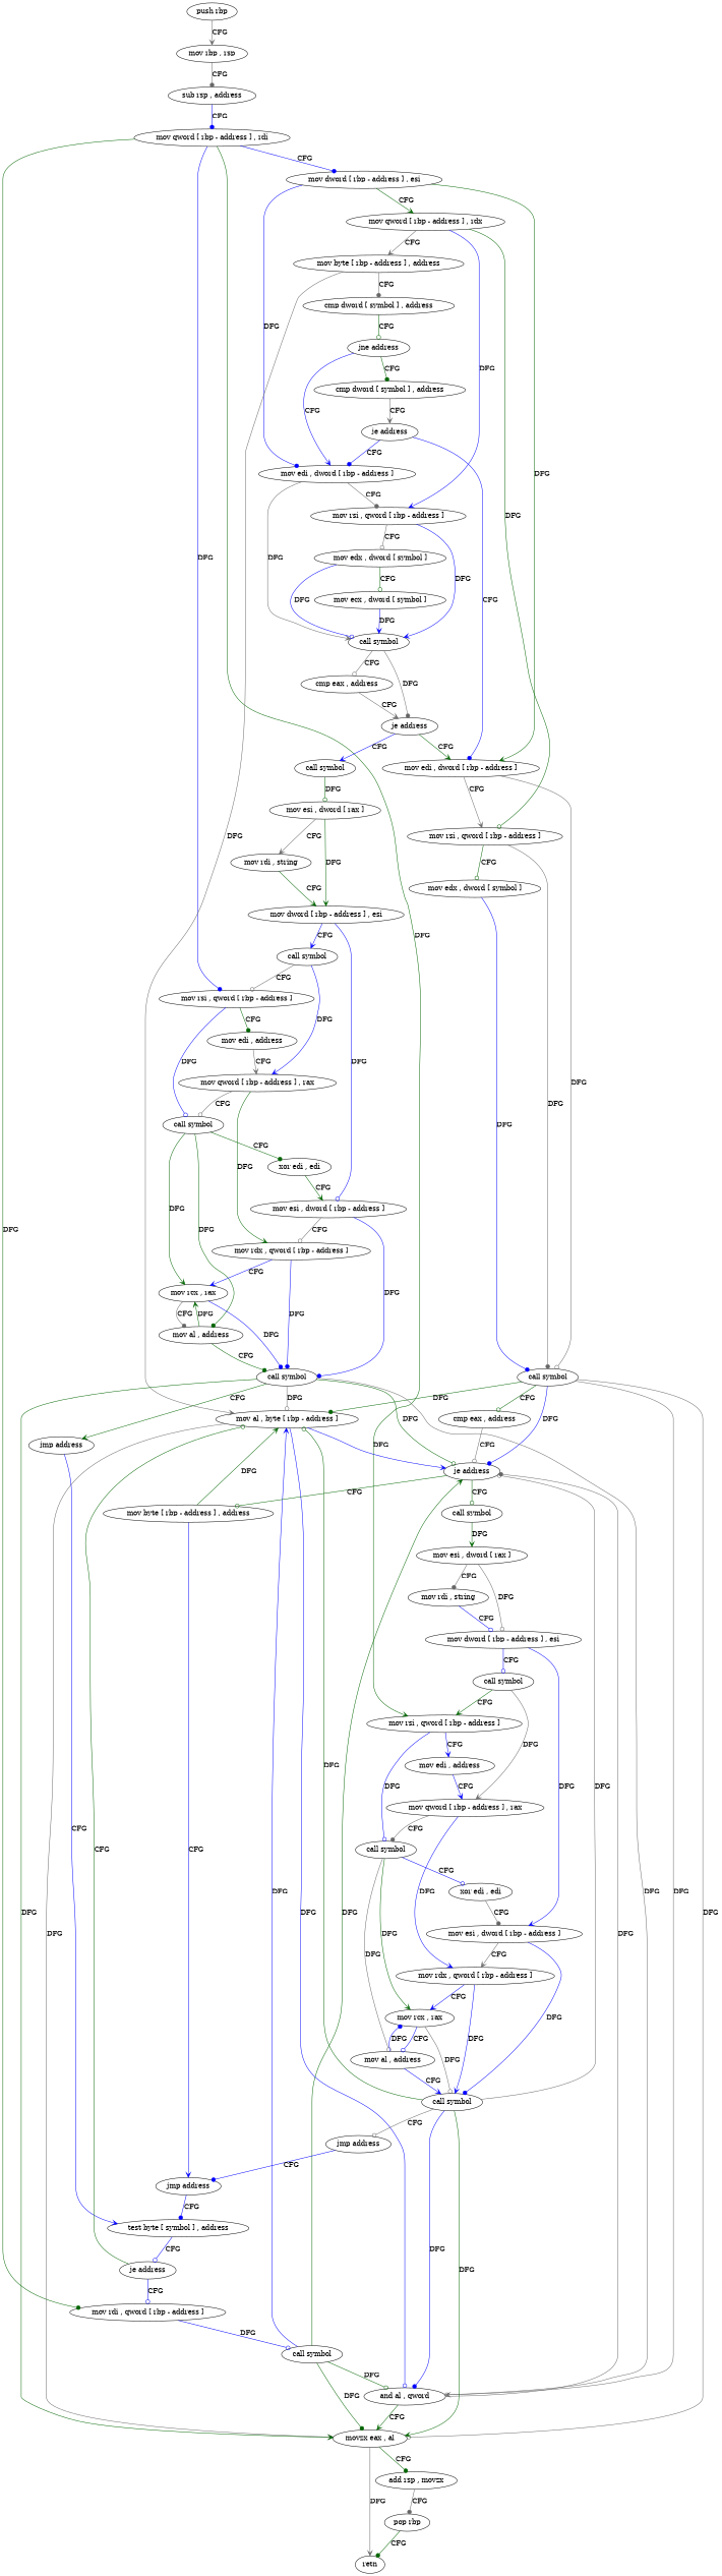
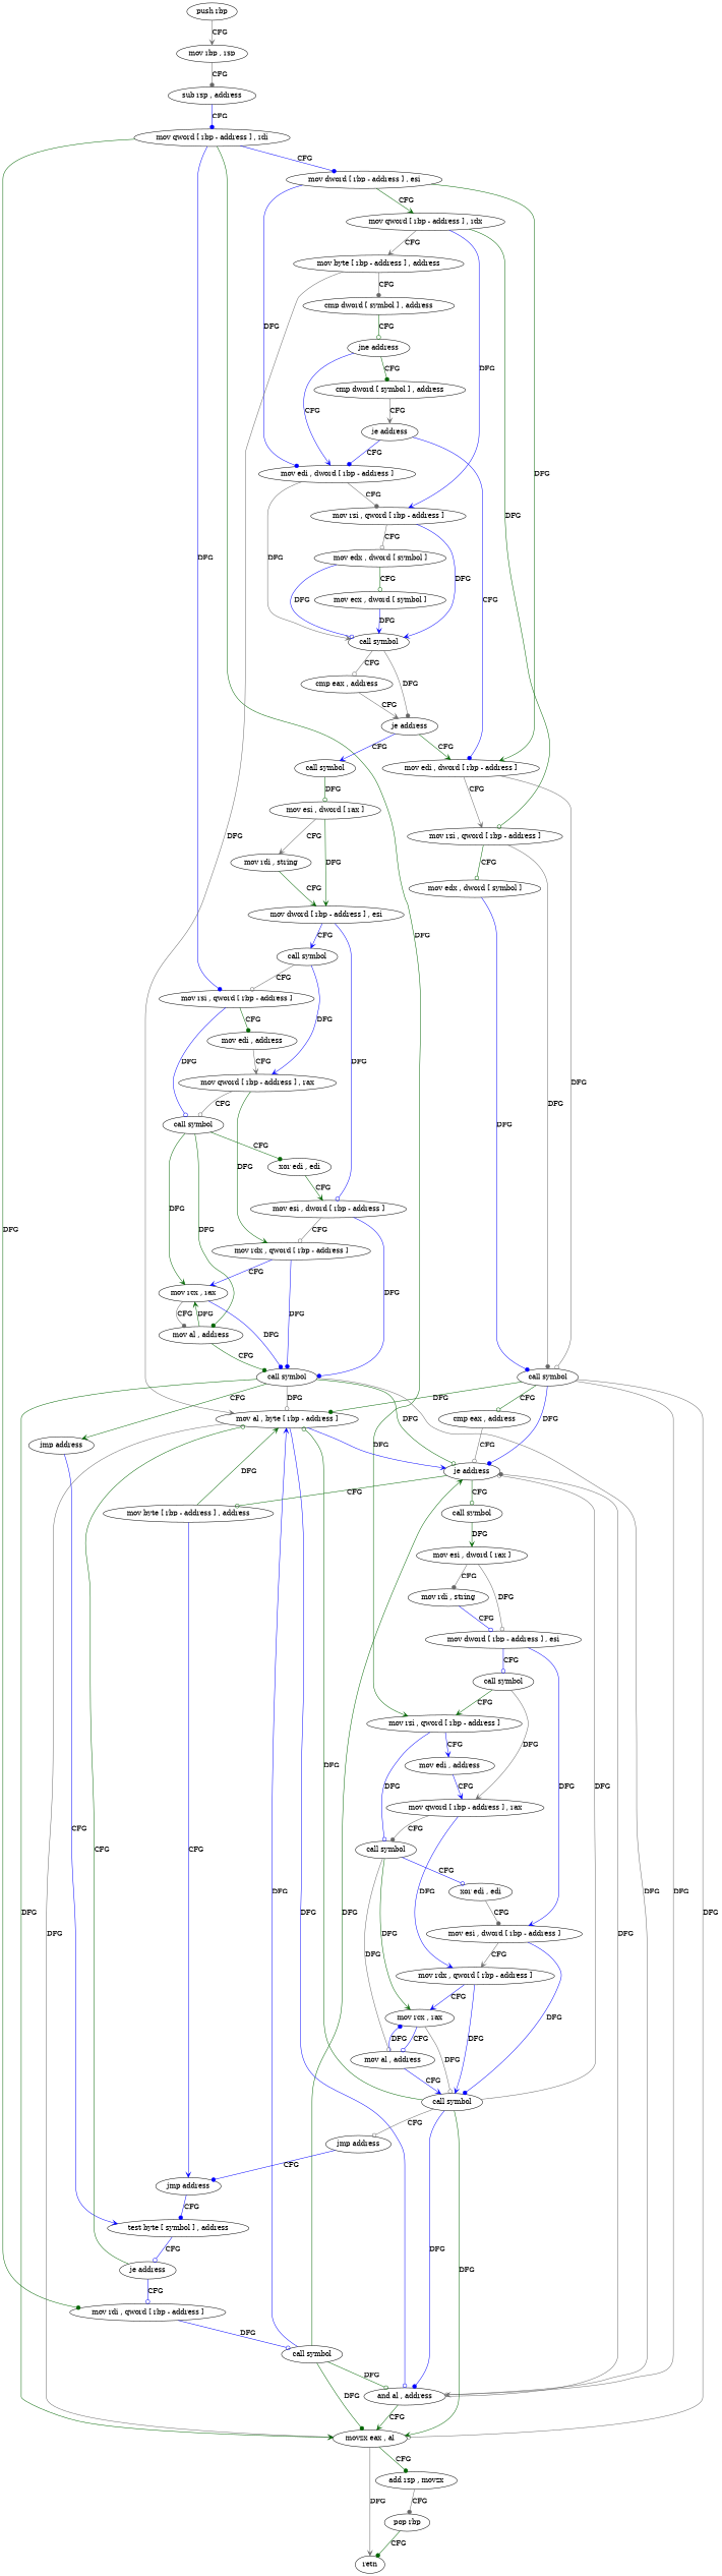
  digraph {
    edge [arrowhead=vee color=blue]
    n1 [label="push rbp"]
    n2 [label="mov rbp , rsp"]
    n3 [label="sub rsp , address"]
    n4 [label="mov qword [ rbp - address ] , rdi"]
    n5 [label="mov dword [ rbp - address ] , esi"]
    n6 [label="mov rsi , qword [ rbp - address ]"]
    n7 [label="mov rsi , qword [ rbp - address ]"]
    n8 [label="mov rdi , qword [ rbp - address ]"]
    n9 [label="mov qword [ rbp - address ] , rdx"]
    n10 [label="mov edi , dword [ rbp - address ]"]
    n11 [label="mov edi , dword [ rbp - address ]"]
    n12 [label="mov edi , address"]
    n13 [label="call symbol"]
    n14 [label="mov edi , address"]
    n15 [label="call symbol"]
    n16 [label="call symbol"]
    n17 [label="mov byte [ rbp - address ] , address"]
    n18 [label="mov rsi , qword [ rbp - address ]"]
    n19 [label="mov rsi , qword [ rbp - address ]"]
    n20 [label="call symbol"]
    n21 [label="call symbol"]
    n22 [label="cmp dword [ symbol ] , address"]
    n23 [label="mov al , byte [ rbp - address ]"]
    n24 [label="mov edx , dword [ symbol ]"]
    n25 [label="mov edx , dword [ symbol ]"]
    n26 [label="jne address"]
    n27 [label="je address"]
-   n28 [label="and al , qword"]
+   n28 [label="and al , address"]
    n29 [label="movzx eax , al"]
    n30 [label="cmp dword [ symbol ] , address"]
    n31 [label="je address"]
    n32 [label="cmp eax , address"]
    n33 [label="je address"]
    n34 [label="mov ecx , dword [ symbol ]"]
    n35 [label="call symbol"]
    n36 [label="mov esi , dword [ rax ]"]
    n37 [label="cmp eax , address"]
    n38 [label="mov rdi , string"]
    n39 [label="mov dword [ rbp - address ] , esi"]
    n40 [label="mov byte [ rbp - address ] , address"]
    n41 [label="call symbol"]
    n42 [label="add rsp , movzx"]
    n43 [label=retn]
    n44 [label="jmp address"]
    n45 [label="mov esi , dword [ rax ]"]
    n46 [label="test byte [ symbol ] , address"]
    n47 [label="mov rdi , string"]
    n48 [label="mov dword [ rbp - address ] , esi"]
    n49 [label="call symbol"]
    n50 [label="mov esi , dword [ rbp - address ]"]
    n51 [label="mov qword [ rbp - address ] , rax"]
    n52 [label="mov rdx , qword [ rbp - address ]"]
    n53 [label="call symbol"]
    n54 [label="xor edi , edi"]
    n55 [label="mov rcx , rax"]
    n56 [label="mov al , address"]
    n57 [label="jmp address"]
    n58 [label="je address"]
    n59 [label="call symbol"]
    n60 [label="mov esi , dword [ rbp - address ]"]
    n61 [label="mov qword [ rbp - address ] , rax"]
    n62 [label="mov rdx , qword [ rbp - address ]"]
    n63 [label="call symbol"]
    n64 [label="xor edi , edi"]
    n65 [label="mov rcx , rax"]
    n66 [label="mov al , address"]
    n67 [label="jmp address"]
    n68 [label="pop rbp"]
    n1 -> n2 [color=gray40 label=CFG]
    n2 -> n3 [arrowhead=dot color=gray40 label=CFG]
    n3 -> n4 [arrowhead=dot label=CFG]
    n4 -> n5 [arrowhead=dot label=CFG]
    n4 -> n6 [arrowhead=dot label=DFG]
    n4 -> n7 [color=darkgreen label=DFG]
    n4 -> n8 [arrowhead=dot color=darkgreen label=DFG]
    n5 -> n9 [color=darkgreen label=CFG]
    n5 -> n10 [arrowhead=dot label=DFG]
    n5 -> n11 [color=darkgreen label=DFG]
    n6 -> n12 [arrowhead=dot color=darkgreen label=CFG]
    n6 -> n13 [arrowhead=odot label=DFG]
    n7 -> n14 [label=CFG]
    n7 -> n15 [arrowhead=odot label=DFG]
    n8 -> n16 [arrowhead=odot label=DFG]
    n9 -> n17 [color=gray40 label=CFG]
    n9 -> n18 [label=DFG]
    n9 -> n19 [arrowhead=odot color=darkgreen label=DFG]
    n10 -> n18 [arrowhead=dot color=gray40 label=CFG]
    n10 -> n20 [color=gray40 label=DFG]
    n11 -> n19 [color=gray40 label=CFG]
    n11 -> n21 [arrowhead=odot color=gray40 label=DFG]
    n12 -> n51 [color=gray40 label=CFG]
    n13 -> n54 [arrowhead=dot color=darkgreen label=CFG]
    n13 -> n55 [color=darkgreen label=DFG]
    n13 -> n56 [arrowhead=dot color=darkgreen label=DFG]
    n14 -> n61 [label=CFG]
    n15 -> n64 [arrowhead=odot label=CFG]
    n15 -> n65 [color=darkgreen label=DFG]
    n15 -> n66 [arrowhead=odot color=gray40 label=DFG]
    n16 -> n23 [label=DFG]
    n16 -> n27 [color=darkgreen label=DFG]
    n16 -> n28 [arrowhead=odot color=darkgreen label=DFG]
    n16 -> n29 [arrowhead=dot color=darkgreen label=DFG]
    n17 -> n22 [arrowhead=dot color=gray40 label=CFG]
    n17 -> n23 [color=gray40 label=DFG]
    n18 -> n20 [label=DFG]
    n18 -> n24 [arrowhead=odot color=gray40 label=CFG]
    n19 -> n21 [arrowhead=dot color=gray40 label=DFG]
    n19 -> n25 [arrowhead=odot color=darkgreen label=CFG]
    n20 -> n32 [arrowhead=odot color=gray40 label=CFG]
    n20 -> n33 [arrowhead=dot color=gray40 label=DFG]
    n21 -> n23 [arrowhead=dot color=darkgreen label=DFG]
    n21 -> n27 [arrowhead=dot label=DFG]
    n21 -> n28 [color=gray40 label=DFG]
    n21 -> n29 [arrowhead=odot color=gray40 label=DFG]
    n21 -> n37 [arrowhead=odot color=darkgreen label=CFG]
    n22 -> n26 [arrowhead=odot color=darkgreen label=CFG]
    n23 -> n27 [label=DFG]
    n23 -> n28 [arrowhead=odot label=DFG]
    n23 -> n29 [color=gray40 label=DFG]
    n24 -> n20 [arrowhead=odot label=DFG]
    n24 -> n34 [arrowhead=odot color=darkgreen label=CFG]
    n25 -> n21 [arrowhead=dot label=DFG]
    n26 -> n10 [label=CFG]
    n26 -> n30 [arrowhead=dot color=darkgreen label=CFG]
    n27 -> n40 [arrowhead=odot color=darkgreen label=CFG]
    n27 -> n41 [arrowhead=odot color=darkgreen label=CFG]
    n28 -> n27 [arrowhead=dot color=gray40 label=DFG]
    n28 -> n29 [color=darkgreen label=CFG]
    n29 -> n42 [arrowhead=dot color=darkgreen label=CFG]
    n29 -> n43 [color=gray40 label=DFG]
    n30 -> n31 [color=gray40 label=CFG]
    n31 -> n10 [arrowhead=dot label=CFG]
    n31 -> n11 [arrowhead=dot label=CFG]
    n32 -> n33 [color=gray40 label=CFG]
    n33 -> n11 [color=darkgreen label=CFG]
    n33 -> n35 [label=CFG]
    n34 -> n20 [label=DFG]
    n35 -> n36 [arrowhead=odot color=darkgreen label=DFG]
    n36 -> n38 [color=gray40 label=CFG]
    n36 -> n39 [color=darkgreen label=DFG]
    n37 -> n27 [arrowhead=odot color=gray40 label=CFG]
    n38 -> n39 [color=darkgreen label=CFG]
    n39 -> n49 [label=CFG]
    n39 -> n50 [arrowhead=odot label=DFG]
    n40 -> n23 [color=darkgreen label=DFG]
    n40 -> n44 [label=CFG]
    n41 -> n45 [color=darkgreen label=DFG]
    n42 -> n68 [arrowhead=dot color=gray40 label=CFG]
    n44 -> n46 [arrowhead=dot label=CFG]
    n45 -> n47 [arrowhead=dot color=gray40 label=CFG]
    n45 -> n48 [arrowhead=odot color=gray40 label=DFG]
    n46 -> n58 [arrowhead=odot label=CFG]
    n47 -> n48 [arrowhead=odot label=CFG]
    n48 -> n59 [arrowhead=odot label=CFG]
    n48 -> n60 [label=DFG]
    n49 -> n6 [arrowhead=odot color=gray40 label=CFG]
    n49 -> n51 [label=DFG]
    n50 -> n52 [arrowhead=odot color=gray40 label=CFG]
    n50 -> n53 [arrowhead=dot label=DFG]
    n51 -> n13 [arrowhead=odot color=gray40 label=CFG]
    n51 -> n52 [color=darkgreen label=DFG]
    n52 -> n53 [arrowhead=dot label=DFG]
    n52 -> n55 [label=CFG]
    n53 -> n23 [arrowhead=odot color=gray40 label=DFG]
    n53 -> n27 [arrowhead=odot color=darkgreen label=DFG]
    n53 -> n28 [arrowhead=odot color=gray40 label=DFG]
    n53 -> n29 [color=darkgreen label=DFG]
    n53 -> n57 [color=darkgreen label=CFG]
    n54 -> n50 [color=darkgreen label=CFG]
    n55 -> n53 [arrowhead=dot label=DFG]
    n55 -> n56 [arrowhead=dot color=gray40 label=CFG]
    n56 -> n53 [arrowhead=dot color=darkgreen label=CFG]
    n56 -> n55 [color=darkgreen label=DFG]
    n57 -> n46 [label=CFG]
    n58 -> n8 [arrowhead=odot label=CFG]
    n58 -> n23 [arrowhead=odot color=darkgreen label=CFG]
    n59 -> n7 [color=darkgreen label=CFG]
    n59 -> n61 [color=gray40 label=DFG]
    n60 -> n62 [color=gray40 label=CFG]
    n60 -> n63 [arrowhead=dot label=DFG]
    n61 -> n15 [arrowhead=dot color=gray40 label=CFG]
    n61 -> n62 [label=DFG]
    n62 -> n63 [label=DFG]
    n62 -> n65 [label=CFG]
    n63 -> n23 [arrowhead=odot color=darkgreen label=DFG]
    n63 -> n27 [arrowhead=odot color=gray40 label=DFG]
    n63 -> n28 [arrowhead=dot label=DFG]
    n63 -> n29 [color=darkgreen label=DFG]
    n63 -> n67 [arrowhead=odot color=gray40 label=CFG]
    n64 -> n60 [arrowhead=dot color=gray40 label=CFG]
    n65 -> n63 [arrowhead=odot color=gray40 label=DFG]
    n65 -> n66 [arrowhead=odot label=CFG]
    n66 -> n63 [label=CFG]
    n66 -> n65 [arrowhead=dot label=DFG]
    n67 -> n44 [arrowhead=dot label=CFG]
    n68 -> n43 [arrowhead=dot color=darkgreen label=CFG]
  }
